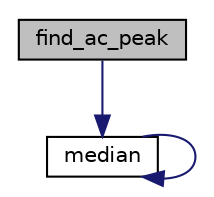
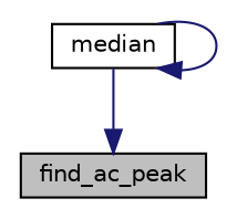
  digraph {
    rankdir=TB
    node [color=black fontname=Helvetica fontsize=10 shape=record style=filled]
    edge [color=midnightblue fontname=Helvetica fontsize=10 labelfontname=Helvetica labelfontsize=10 style=solid]
    n1 [fillcolor=grey75 fontcolor=black height=0.2 label=find_ac_peak width=0.4]
    n2 [fillcolor=white height=0.2 label=median width=0.4]
-   n1 -> n2
+   n2 -> n1
    n2 -> n2
  }
